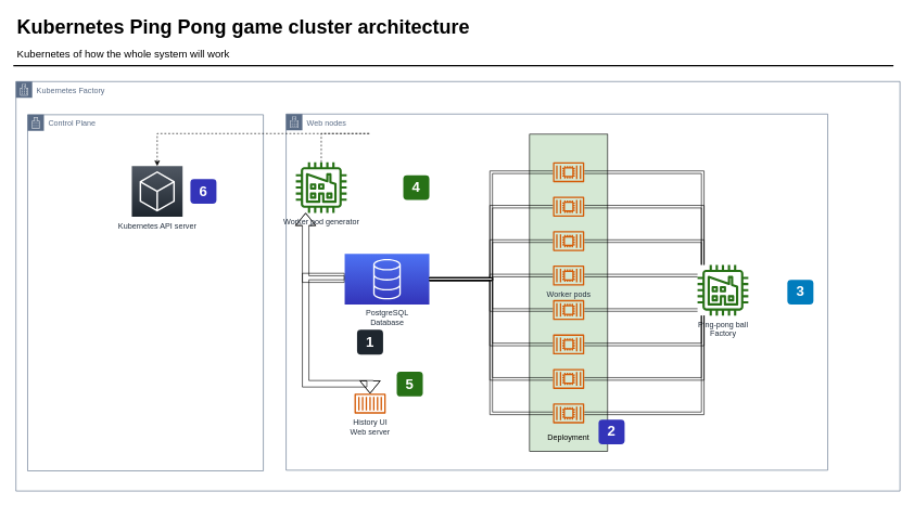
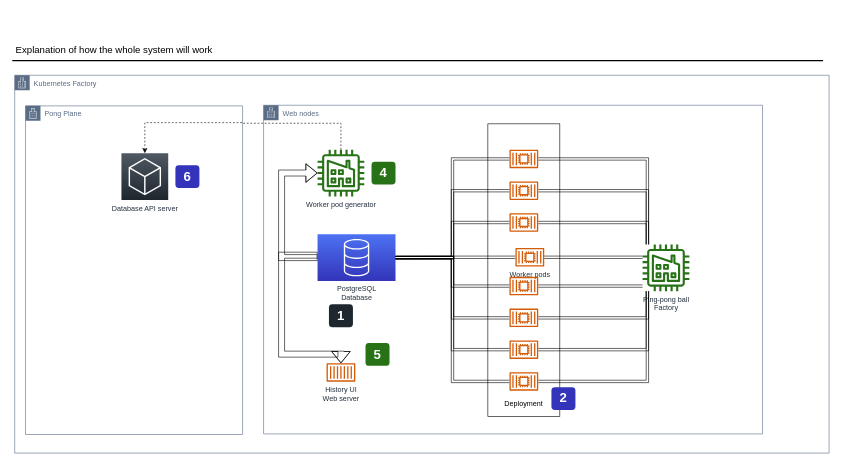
  <mxCell id="0" />
  <mxCell id="1" parent="0" />
  <mxCell id="2" value="Kubernetes Factory" style="points=[[0,0],[0.25,0],[0.5,0],[0.75,0],[1,0],[1,0.25],[1,0.5],[1,0.75],[1,1],[0.75,1],[0.5,1],[0.25,1],[0,1],[0,0.75],[0,0.5],[0,0.25]];outlineConnect=0;gradientColor=none;html=1;whiteSpace=wrap;fontSize=12;fontStyle=0;shape=mxgraph.aws4.group;grIcon=mxgraph.aws4.group_corporate_data_center;strokeColor=#5A6C86;fillColor=none;verticalAlign=top;align=left;spacingLeft=30;fontColor=#5A6C86;dashed=0;container=1;pointerEvents=0;collapsible=0;recursiveResize=0;" parent="1" vertex="1"><mxGeometry x="24" y="125" width="1358" height="630" as="geometry" /></mxCell>
  <mxCell id="3" value="Web nodes" style="points=[[0,0],[0.25,0],[0.5,0],[0.75,0],[1,0],[1,0.25],[1,0.5],[1,0.75],[1,1],[0.75,1],[0.5,1],[0.25,1],[0,1],[0,0.75],[0,0.5],[0,0.25]];outlineConnect=0;gradientColor=none;html=1;whiteSpace=wrap;fontSize=12;fontStyle=0;shape=mxgraph.aws4.group;grIcon=mxgraph.aws4.group_corporate_data_center;strokeColor=#5A6C86;fillColor=none;verticalAlign=top;align=left;spacingLeft=30;fontColor=#5A6C86;dashed=0;container=1;pointerEvents=0;collapsible=0;recursiveResize=0;" parent="2" vertex="1"><mxGeometry x="415" y="50" width="832" height="548" as="geometry" /></mxCell>
- <mxCell id="4" value="&lt;br&gt;&lt;div&gt;&lt;br&gt;&lt;/div&gt;&lt;div&gt;&lt;br&gt;&lt;/div&gt;&lt;div&gt;&lt;br&gt;&lt;/div&gt;&lt;div&gt;&lt;br&gt;&lt;/div&gt;&lt;div&gt;&lt;br&gt;&lt;/div&gt;&lt;div&gt;&lt;br&gt;&lt;/div&gt;&lt;div&gt;&lt;br&gt;&lt;/div&gt;&lt;div&gt;&lt;br&gt;&lt;/div&gt;&lt;div&gt;&lt;br&gt;&lt;/div&gt;&lt;div&gt;&lt;br&gt;&lt;/div&gt;&lt;div&gt;&lt;br&gt;&lt;/div&gt;&lt;div&gt;&lt;br&gt;&lt;/div&gt;&lt;div&gt;&lt;br&gt;&lt;/div&gt;&lt;div&gt;&lt;br&gt;&lt;/div&gt;&lt;div&gt;&lt;br&gt;&lt;/div&gt;&lt;div&gt;&lt;br&gt;&lt;/div&gt;&lt;div&gt;&lt;br&gt;&lt;/div&gt;&lt;div&gt;&lt;br&gt;&lt;/div&gt;&lt;div&gt;&lt;br&gt;&lt;/div&gt;&lt;div&gt;&lt;br&gt;&lt;/div&gt;&lt;div&gt;&lt;br&gt;&lt;/div&gt;&lt;div&gt;&lt;br&gt;&lt;/div&gt;&lt;div&gt;&lt;br&gt;&lt;/div&gt;&lt;div&gt;&lt;br&gt;&lt;/div&gt;&lt;div&gt;&lt;br&gt;&lt;/div&gt;&lt;div&gt;&lt;br&gt;&lt;/div&gt;&lt;div&gt;&lt;br&gt;&lt;/div&gt;&lt;div&gt;&lt;br&gt;&lt;/div&gt;&lt;div&gt;&lt;br&gt;&lt;/div&gt;&lt;div&gt;&lt;br&gt;&lt;/div&gt;&lt;div&gt;Deployment&lt;/div&gt;" style="rounded=0;whiteSpace=wrap;html=1;fillColor=#d5e8d4;" parent="3" vertex="1"><mxGeometry x="374" y="31" width="120" height="488" as="geometry" /></mxCell>
+ <mxCell id="4" value="&lt;br&gt;&lt;div&gt;&lt;br&gt;&lt;/div&gt;&lt;div&gt;&lt;br&gt;&lt;/div&gt;&lt;div&gt;&lt;br&gt;&lt;/div&gt;&lt;div&gt;&lt;br&gt;&lt;/div&gt;&lt;div&gt;&lt;br&gt;&lt;/div&gt;&lt;div&gt;&lt;br&gt;&lt;/div&gt;&lt;div&gt;&lt;br&gt;&lt;/div&gt;&lt;div&gt;&lt;br&gt;&lt;/div&gt;&lt;div&gt;&lt;br&gt;&lt;/div&gt;&lt;div&gt;&lt;br&gt;&lt;/div&gt;&lt;div&gt;&lt;br&gt;&lt;/div&gt;&lt;div&gt;&lt;br&gt;&lt;/div&gt;&lt;div&gt;&lt;br&gt;&lt;/div&gt;&lt;div&gt;&lt;br&gt;&lt;/div&gt;&lt;div&gt;&lt;br&gt;&lt;/div&gt;&lt;div&gt;&lt;br&gt;&lt;/div&gt;&lt;div&gt;&lt;br&gt;&lt;/div&gt;&lt;div&gt;&lt;br&gt;&lt;/div&gt;&lt;div&gt;&lt;br&gt;&lt;/div&gt;&lt;div&gt;&lt;br&gt;&lt;/div&gt;&lt;div&gt;&lt;br&gt;&lt;/div&gt;&lt;div&gt;&lt;br&gt;&lt;/div&gt;&lt;div&gt;&lt;br&gt;&lt;/div&gt;&lt;div&gt;&lt;br&gt;&lt;/div&gt;&lt;div&gt;&lt;br&gt;&lt;/div&gt;&lt;div&gt;&lt;br&gt;&lt;/div&gt;&lt;div&gt;&lt;br&gt;&lt;/div&gt;&lt;div&gt;&lt;br&gt;&lt;/div&gt;&lt;div&gt;&lt;br&gt;&lt;/div&gt;&lt;div&gt;&lt;br&gt;&lt;/div&gt;&lt;div&gt;Deployment&lt;/div&gt;" style="rounded=0;whiteSpace=wrap;html=1;" parent="3" vertex="1"><mxGeometry x="374" y="31" width="120" height="488" as="geometry" /></mxCell>
  <mxCell id="5" style="edgeStyle=orthogonalEdgeStyle;shape=flexArrow;rounded=0;orthogonalLoop=1;jettySize=auto;html=1;" parent="3" source="7" target="38" edge="1"><mxGeometry relative="1" as="geometry"><Array as="points"><mxPoint x="30" y="250" /><mxPoint x="30" y="415" /></Array></mxGeometry></mxCell>
  <mxCell id="6" style="edgeStyle=orthogonalEdgeStyle;shape=flexArrow;rounded=0;orthogonalLoop=1;jettySize=auto;html=1;" parent="3" source="7" target="36" edge="1"><mxGeometry relative="1" as="geometry"><Array as="points"><mxPoint x="30" y="254" /><mxPoint x="30" y="113" /></Array></mxGeometry></mxCell>
  <mxCell id="7" value="&lt;div&gt;PostgreSQL&lt;/div&gt;&lt;div&gt;Database&lt;br&gt;&lt;/div&gt;" style="sketch=0;points=[[0,0,0],[0.25,0,0],[0.5,0,0],[0.75,0,0],[1,0,0],[0,1,0],[0.25,1,0],[0.5,1,0],[0.75,1,0],[1,1,0],[0,0.25,0],[0,0.5,0],[0,0.75,0],[1,0.25,0],[1,0.5,0],[1,0.75,0]];outlineConnect=0;fontColor=#232F3E;gradientColor=#4D72F3;gradientDirection=north;fillColor=#3334B9;strokeColor=#ffffff;dashed=0;verticalLabelPosition=bottom;verticalAlign=top;align=center;html=1;fontSize=12;fontStyle=0;aspect=fixed;shape=mxgraph.aws4.resourceIcon;resIcon=mxgraph.aws4.database;" parent="3" vertex="1"><mxGeometry x="90" y="215" width="130" height="78" as="geometry" /></mxCell>
  <mxCell id="8" value="1" style="rounded=1;whiteSpace=wrap;html=1;fillColor=#1e262e;strokeColor=none;fontColor=#FFFFFF;fontStyle=1;fontSize=22;" parent="3" vertex="1"><mxGeometry x="109" y="332" width="40" height="38" as="geometry" /></mxCell>
  <mxCell id="9" value="&lt;div&gt;Ping-pong ball&lt;/div&gt;&lt;div&gt;Factory&lt;/div&gt;" style="outlineConnect=0;fontColor=#232F3E;gradientColor=none;fillColor=#277116;strokeColor=none;dashed=0;verticalLabelPosition=bottom;verticalAlign=top;align=center;html=1;fontSize=12;fontStyle=0;aspect=fixed;pointerEvents=1;shape=mxgraph.aws4.factory;" parent="3" vertex="1"><mxGeometry x="632" y="232.0" width="78" height="78" as="geometry" /></mxCell>
- <mxCell id="10" value="3" style="rounded=1;whiteSpace=wrap;html=1;fillColor=#007CBD;strokeColor=none;fontColor=#FFFFFF;fontStyle=1;fontSize=22;" parent="3" vertex="1"><mxGeometry x="770" y="255" width="40" height="38" as="geometry" /></mxCell>
  <mxCell id="11" style="edgeStyle=orthogonalEdgeStyle;rounded=0;orthogonalLoop=1;jettySize=auto;html=1;shape=link;" parent="3" source="13" target="9" edge="1"><mxGeometry relative="1" as="geometry"><Array as="points"><mxPoint x="640" y="143" /><mxPoint x="640" y="272" /></Array></mxGeometry></mxCell>
  <mxCell id="12" style="edgeStyle=orthogonalEdgeStyle;rounded=0;orthogonalLoop=1;jettySize=auto;html=1;entryX=1;entryY=0.5;entryDx=0;entryDy=0;entryPerimeter=0;shape=link;" parent="3" source="13" target="7" edge="1"><mxGeometry relative="1" as="geometry" /></mxCell>
  <mxCell id="13" value="" style="sketch=0;outlineConnect=0;fontColor=#232F3E;gradientColor=none;fillColor=#D45B07;strokeColor=none;dashed=0;verticalLabelPosition=bottom;verticalAlign=top;align=center;html=1;fontSize=12;fontStyle=0;aspect=fixed;pointerEvents=1;shape=mxgraph.aws4.container_2;" parent="3" vertex="1"><mxGeometry x="410" y="127" width="48" height="31" as="geometry" /></mxCell>
  <mxCell id="14" value="2" style="rounded=1;whiteSpace=wrap;html=1;fillColor=#3334b9;strokeColor=none;fontColor=#FFFFFF;fontStyle=1;fontSize=22;" parent="3" vertex="1"><mxGeometry x="480" y="470" width="40" height="38" as="geometry" /></mxCell>
  <mxCell id="15" style="edgeStyle=orthogonalEdgeStyle;rounded=0;orthogonalLoop=1;jettySize=auto;html=1;shape=link;" parent="3" source="17" target="9" edge="1"><mxGeometry relative="1" as="geometry"><Array as="points"><mxPoint x="640" y="90" /><mxPoint x="640" y="272" /></Array></mxGeometry></mxCell>
  <mxCell id="16" style="edgeStyle=orthogonalEdgeStyle;rounded=0;orthogonalLoop=1;jettySize=auto;html=1;entryX=1;entryY=0.5;entryDx=0;entryDy=0;entryPerimeter=0;shape=link;" parent="3" source="17" target="7" edge="1"><mxGeometry relative="1" as="geometry" /></mxCell>
  <mxCell id="17" value="" style="sketch=0;outlineConnect=0;fontColor=#232F3E;gradientColor=none;fillColor=#D45B07;strokeColor=none;dashed=0;verticalLabelPosition=bottom;verticalAlign=top;align=center;html=1;fontSize=12;fontStyle=0;aspect=fixed;pointerEvents=1;shape=mxgraph.aws4.container_2;" parent="3" vertex="1"><mxGeometry x="410" y="74" width="48" height="31" as="geometry" /></mxCell>
  <mxCell id="18" style="edgeStyle=orthogonalEdgeStyle;rounded=0;orthogonalLoop=1;jettySize=auto;html=1;shape=link;" parent="3" source="20" target="9" edge="1"><mxGeometry relative="1" as="geometry"><Array as="points"><mxPoint x="640" y="249" /><mxPoint x="640" y="271" /></Array></mxGeometry></mxCell>
  <mxCell id="19" style="edgeStyle=orthogonalEdgeStyle;rounded=0;orthogonalLoop=1;jettySize=auto;html=1;entryX=1;entryY=0.5;entryDx=0;entryDy=0;entryPerimeter=0;shape=link;" parent="3" source="20" target="7" edge="1"><mxGeometry relative="1" as="geometry" /></mxCell>
- <mxCell id="20" value="Worker pods" style="sketch=0;outlineConnect=0;fontColor=#232F3E;gradientColor=none;fillColor=#D45B07;strokeColor=none;dashed=0;verticalLabelPosition=bottom;verticalAlign=top;align=center;html=1;fontSize=12;fontStyle=0;aspect=fixed;pointerEvents=1;shape=mxgraph.aws4.container_2;" parent="3" vertex="1"><mxGeometry x="410" y="233" width="48" height="31" as="geometry" /></mxCell>
+ <mxCell id="20" value="Worker pods" style="sketch=0;outlineConnect=0;fontColor=#232F3E;gradientColor=none;fillColor=#D45B07;strokeColor=none;dashed=0;verticalLabelPosition=bottom;verticalAlign=top;align=center;html=1;fontSize=12;fontStyle=0;aspect=fixed;pointerEvents=1;shape=mxgraph.aws4.container_2;" parent="3" vertex="1"><mxGeometry x="420" y="238" width="48" height="31" as="geometry" /></mxCell>
  <mxCell id="21" style="edgeStyle=orthogonalEdgeStyle;rounded=0;orthogonalLoop=1;jettySize=auto;html=1;entryX=1;entryY=0.5;entryDx=0;entryDy=0;entryPerimeter=0;shape=link;" parent="3" source="23" target="7" edge="1"><mxGeometry relative="1" as="geometry" /></mxCell>
  <mxCell id="22" style="edgeStyle=orthogonalEdgeStyle;shape=link;rounded=0;orthogonalLoop=1;jettySize=auto;html=1;" parent="3" source="23" target="9" edge="1"><mxGeometry relative="1" as="geometry"><Array as="points"><mxPoint x="640" y="196" /><mxPoint x="640" y="271" /></Array></mxGeometry></mxCell>
  <mxCell id="23" value="" style="sketch=0;outlineConnect=0;fontColor=#232F3E;gradientColor=none;fillColor=#D45B07;strokeColor=none;dashed=0;verticalLabelPosition=bottom;verticalAlign=top;align=center;html=1;fontSize=12;fontStyle=0;aspect=fixed;pointerEvents=1;shape=mxgraph.aws4.container_2;" parent="3" vertex="1"><mxGeometry x="410" y="180" width="48" height="31" as="geometry" /></mxCell>
  <mxCell id="24" style="edgeStyle=orthogonalEdgeStyle;rounded=0;orthogonalLoop=1;jettySize=auto;html=1;shape=link;" parent="3" source="26" target="9" edge="1"><mxGeometry relative="1" as="geometry"><Array as="points"><mxPoint x="640" y="355" /><mxPoint x="640" y="271" /></Array></mxGeometry></mxCell>
  <mxCell id="25" style="edgeStyle=orthogonalEdgeStyle;rounded=0;orthogonalLoop=1;jettySize=auto;html=1;entryX=1;entryY=0.5;entryDx=0;entryDy=0;entryPerimeter=0;shape=link;" parent="3" source="26" target="7" edge="1"><mxGeometry relative="1" as="geometry" /></mxCell>
  <mxCell id="26" value="" style="sketch=0;outlineConnect=0;fontColor=#232F3E;gradientColor=none;fillColor=#D45B07;strokeColor=none;dashed=0;verticalLabelPosition=bottom;verticalAlign=top;align=center;html=1;fontSize=12;fontStyle=0;aspect=fixed;pointerEvents=1;shape=mxgraph.aws4.container_2;" parent="3" vertex="1"><mxGeometry x="410" y="339" width="48" height="31" as="geometry" /></mxCell>
  <mxCell id="27" style="edgeStyle=orthogonalEdgeStyle;rounded=0;orthogonalLoop=1;jettySize=auto;html=1;shape=link;" parent="3" source="29" target="9" edge="1"><mxGeometry relative="1" as="geometry"><Array as="points"><mxPoint x="640" y="302" /><mxPoint x="640" y="271" /></Array></mxGeometry></mxCell>
  <mxCell id="28" style="edgeStyle=orthogonalEdgeStyle;rounded=0;orthogonalLoop=1;jettySize=auto;html=1;shape=link;" parent="3" source="29" target="7" edge="1"><mxGeometry relative="1" as="geometry" /></mxCell>
  <mxCell id="29" value="" style="sketch=0;outlineConnect=0;fontColor=#232F3E;gradientColor=none;fillColor=#D45B07;strokeColor=none;dashed=0;verticalLabelPosition=bottom;verticalAlign=top;align=center;html=1;fontSize=12;fontStyle=0;aspect=fixed;pointerEvents=1;shape=mxgraph.aws4.container_2;" parent="3" vertex="1"><mxGeometry x="410" y="286" width="48" height="31" as="geometry" /></mxCell>
  <mxCell id="30" style="edgeStyle=orthogonalEdgeStyle;rounded=0;orthogonalLoop=1;jettySize=auto;html=1;shape=link;" parent="3" source="32" target="9" edge="1"><mxGeometry relative="1" as="geometry"><Array as="points"><mxPoint x="640" y="461" /><mxPoint x="640" y="271" /></Array></mxGeometry></mxCell>
  <mxCell id="31" style="edgeStyle=orthogonalEdgeStyle;rounded=0;orthogonalLoop=1;jettySize=auto;html=1;entryX=1;entryY=0.5;entryDx=0;entryDy=0;entryPerimeter=0;shape=link;" parent="3" source="32" target="7" edge="1"><mxGeometry relative="1" as="geometry" /></mxCell>
  <mxCell id="32" value="" style="sketch=0;outlineConnect=0;fontColor=#232F3E;gradientColor=none;fillColor=#D45B07;strokeColor=none;dashed=0;verticalLabelPosition=bottom;verticalAlign=top;align=center;html=1;fontSize=12;fontStyle=0;aspect=fixed;pointerEvents=1;shape=mxgraph.aws4.container_2;" parent="3" vertex="1"><mxGeometry x="410" y="445" width="48" height="31" as="geometry" /></mxCell>
  <mxCell id="33" style="edgeStyle=orthogonalEdgeStyle;rounded=0;orthogonalLoop=1;jettySize=auto;html=1;shape=link;" parent="3" source="35" target="9" edge="1"><mxGeometry relative="1" as="geometry"><Array as="points"><mxPoint x="640" y="408" /><mxPoint x="640" y="271" /></Array></mxGeometry></mxCell>
  <mxCell id="34" style="edgeStyle=orthogonalEdgeStyle;rounded=0;orthogonalLoop=1;jettySize=auto;html=1;entryX=1;entryY=0.5;entryDx=0;entryDy=0;entryPerimeter=0;shape=link;" parent="3" source="35" target="7" edge="1"><mxGeometry relative="1" as="geometry" /></mxCell>
  <mxCell id="35" value="" style="sketch=0;outlineConnect=0;fontColor=#232F3E;gradientColor=none;fillColor=#D45B07;strokeColor=none;dashed=0;verticalLabelPosition=bottom;verticalAlign=top;align=center;html=1;fontSize=12;fontStyle=0;aspect=fixed;pointerEvents=1;shape=mxgraph.aws4.container_2;" parent="3" vertex="1"><mxGeometry x="410" y="392" width="48" height="31" as="geometry" /></mxCell>
- <mxCell id="36" value="Worker pod generator" style="outlineConnect=0;fontColor=#232F3E;gradientColor=none;fillColor=#277116;strokeColor=none;dashed=0;verticalLabelPosition=bottom;verticalAlign=top;align=center;html=1;fontSize=12;fontStyle=0;aspect=fixed;pointerEvents=1;shape=mxgraph.aws4.factory;" parent="3" vertex="1"><mxGeometry x="15" y="74" width="78" height="78" as="geometry" /></mxCell>
+ <mxCell id="36" value="Worker pod generator" style="outlineConnect=0;fontColor=#232F3E;gradientColor=none;fillColor=#277116;strokeColor=none;dashed=0;verticalLabelPosition=bottom;verticalAlign=top;align=center;html=1;fontSize=12;fontStyle=0;aspect=fixed;pointerEvents=1;shape=mxgraph.aws4.factory;" parent="3" vertex="1"><mxGeometry x="90.0" y="74" width="78" height="78" as="geometry" /></mxCell>
  <mxCell id="37" value="4" style="rounded=1;whiteSpace=wrap;html=1;fillColor=#277116;strokeColor=none;fontColor=#FFFFFF;fontStyle=1;fontSize=22;" parent="3" vertex="1"><mxGeometry x="180" y="94" width="40" height="38" as="geometry" /></mxCell>
  <mxCell id="38" value="History UI&lt;br&gt;Web server" style="sketch=0;outlineConnect=0;fontColor=#232F3E;gradientColor=none;fillColor=#D45B07;strokeColor=none;dashed=0;verticalLabelPosition=bottom;verticalAlign=top;align=center;html=1;fontSize=12;fontStyle=0;aspect=fixed;pointerEvents=1;shape=mxgraph.aws4.container_1;" parent="3" vertex="1"><mxGeometry x="105" y="430" width="48" height="31" as="geometry" /></mxCell>
  <mxCell id="39" value="5" style="rounded=1;whiteSpace=wrap;html=1;fillColor=#277116;strokeColor=none;fontColor=#FFFFFF;fontStyle=1;fontSize=22;" parent="3" vertex="1"><mxGeometry x="170" y="396.5" width="40" height="38" as="geometry" /></mxCell>
- <mxCell id="40" value="Control Plane" style="points=[[0,0],[0.25,0],[0.5,0],[0.75,0],[1,0],[1,0.25],[1,0.5],[1,0.75],[1,1],[0.75,1],[0.5,1],[0.25,1],[0,1],[0,0.75],[0,0.5],[0,0.25]];outlineConnect=0;gradientColor=none;html=1;whiteSpace=wrap;fontSize=12;fontStyle=0;shape=mxgraph.aws4.group;grIcon=mxgraph.aws4.group_corporate_data_center;strokeColor=#5A6C86;fillColor=none;verticalAlign=top;align=left;spacingLeft=30;fontColor=#5A6C86;dashed=0;container=1;pointerEvents=0;collapsible=0;recursiveResize=0;" parent="2" vertex="1"><mxGeometry x="18" y="51" width="362" height="548" as="geometry" /></mxCell>
- <mxCell id="41" value="Kubernetes API server" style="sketch=0;points=[[0,0,0],[0.25,0,0],[0.5,0,0],[0.75,0,0],[1,0,0],[0,1,0],[0.25,1,0],[0.5,1,0],[0.75,1,0],[1,1,0],[0,0.25,0],[0,0.5,0],[0,0.75,0],[1,0.25,0],[1,0.5,0],[1,0.75,0]];gradientDirection=north;outlineConnect=0;fontColor=#232F3E;gradientColor=#505863;fillColor=#1E262E;strokeColor=#ffffff;dashed=0;verticalLabelPosition=bottom;verticalAlign=top;align=center;html=1;fontSize=12;fontStyle=0;aspect=fixed;shape=mxgraph.aws4.resourceIcon;resIcon=mxgraph.aws4.general;" parent="40" vertex="1"><mxGeometry x="160" y="79" width="78" height="78" as="geometry" /></mxCell>
+ <mxCell id="40" value="Pong Plane" style="points=[[0,0],[0.25,0],[0.5,0],[0.75,0],[1,0],[1,0.25],[1,0.5],[1,0.75],[1,1],[0.75,1],[0.5,1],[0.25,1],[0,1],[0,0.75],[0,0.5],[0,0.25]];outlineConnect=0;gradientColor=none;html=1;whiteSpace=wrap;fontSize=12;fontStyle=0;shape=mxgraph.aws4.group;grIcon=mxgraph.aws4.group_corporate_data_center;strokeColor=#5A6C86;fillColor=none;verticalAlign=top;align=left;spacingLeft=30;fontColor=#5A6C86;dashed=0;container=1;pointerEvents=0;collapsible=0;recursiveResize=0;" parent="2" vertex="1"><mxGeometry x="18" y="51" width="362" height="548" as="geometry" /></mxCell>
+ <mxCell id="41" value="Database API server" style="sketch=0;points=[[0,0,0],[0.25,0,0],[0.5,0,0],[0.75,0,0],[1,0,0],[0,1,0],[0.25,1,0],[0.5,1,0],[0.75,1,0],[1,1,0],[0,0.25,0],[0,0.5,0],[0,0.75,0],[1,0.25,0],[1,0.5,0],[1,0.75,0]];gradientDirection=north;outlineConnect=0;fontColor=#232F3E;gradientColor=#505863;fillColor=#1E262E;strokeColor=#ffffff;dashed=0;verticalLabelPosition=bottom;verticalAlign=top;align=center;html=1;fontSize=12;fontStyle=0;aspect=fixed;shape=mxgraph.aws4.resourceIcon;resIcon=mxgraph.aws4.general;" parent="40" vertex="1"><mxGeometry x="160" y="79" width="78" height="78" as="geometry" /></mxCell>
  <mxCell id="42" value="6" style="rounded=1;whiteSpace=wrap;html=1;fillColor=#3334b9;strokeColor=none;fontColor=#FFFFFF;fontStyle=1;fontSize=22;" parent="40" vertex="1"><mxGeometry x="250" y="99" width="40" height="38" as="geometry" /></mxCell>
  <mxCell id="43" style="edgeStyle=orthogonalEdgeStyle;rounded=0;orthogonalLoop=1;jettySize=auto;html=1;entryX=0.5;entryY=0;entryDx=0;entryDy=0;entryPerimeter=0;dashed=1;" parent="2" source="36" target="41" edge="1"><mxGeometry relative="1" as="geometry"><Array as="points"><mxPoint x="544" y="80" /><mxPoint x="381" y="80" /><mxPoint x="217" y="79" /></Array></mxGeometry></mxCell>
- <mxCell id="44" value="Kubernetes Ping Pong game cluster architecture" style="text;html=1;resizable=0;points=[];autosize=1;align=left;verticalAlign=top;spacingTop=-4;fontSize=30;fontStyle=1" parent="1" vertex="1"><mxGeometry x="24" y="20.5" width="720" height="40" as="geometry" /></mxCell>
- <mxCell id="45" value="&lt;div&gt;Kubernetes of how the whole system will work&lt;/div&gt;" style="text;html=1;resizable=0;points=[];autosize=1;align=left;verticalAlign=top;spacingTop=-4;fontSize=16" parent="1" vertex="1"><mxGeometry x="24" y="70.5" width="350" height="30" as="geometry" /></mxCell>
+ <mxCell id="45" value="&lt;div&gt;Explanation of how the whole system will work&lt;/div&gt;" style="text;html=1;resizable=0;points=[];autosize=1;align=left;verticalAlign=top;spacingTop=-4;fontSize=16" parent="1" vertex="1"><mxGeometry x="24" y="70.5" width="350" height="30" as="geometry" /></mxCell>
  <mxCell id="46" value="" style="line;strokeWidth=2;html=1;fontSize=14;" parent="1" vertex="1"><mxGeometry x="20" y="95.5" width="1352" height="10" as="geometry" /></mxCell>
